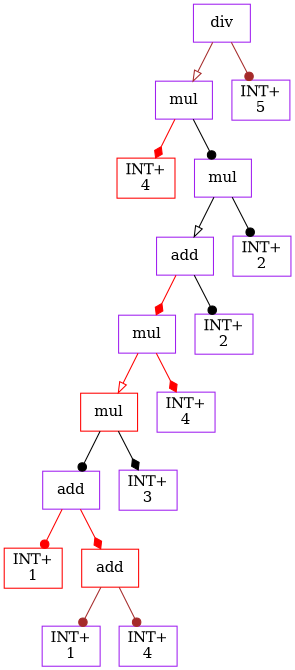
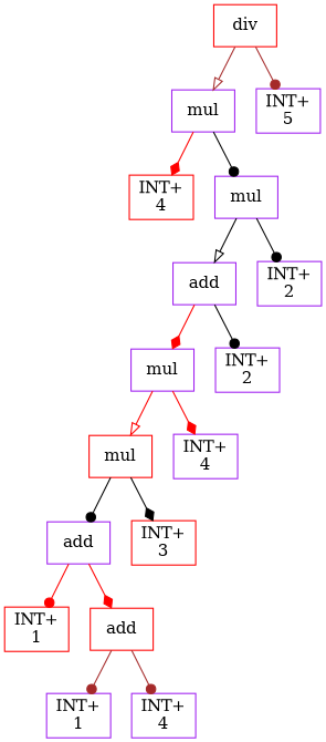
  digraph {
    node [color=purple shape=box]
    edge [arrowhead=dot color=red]
-   n1 [label=div]
+   n1 [color=red label=div]
    n2 [label=mul]
    n3 [label="INT+\n5"]
    n4 [color=red label="INT+\n4"]
    n5 [label=mul]
    n6 [label=add]
    n7 [label="INT+\n2"]
    n8 [label=mul]
    n9 [label="INT+\n2"]
    n10 [color=red label=mul]
    n11 [label="INT+\n4"]
    n12 [label=add]
-   n13 [label="INT+\n3"]
+   n13 [color=red label="INT+\n3"]
    n14 [color=red label="INT+\n1"]
    n15 [color=red label=add]
    n16 [label="INT+\n1"]
    n17 [label="INT+\n4"]
    n1 -> n2 [arrowhead=onormal color=brown]
    n1 -> n3 [color=brown]
    n2 -> n4 [arrowhead=diamond]
    n2 -> n5 [color=black]
    n5 -> n6 [arrowhead=onormal color=black]
    n5 -> n7 [color=black]
    n6 -> n8 [arrowhead=diamond]
    n6 -> n9 [color=black]
    n8 -> n10 [arrowhead=onormal]
    n8 -> n11 [arrowhead=diamond]
    n10 -> n12 [color=black]
    n10 -> n13 [arrowhead=diamond color=black]
    n12 -> n14
    n12 -> n15 [arrowhead=diamond]
    n15 -> n16 [color=brown]
    n15 -> n17 [color=brown]
  }
